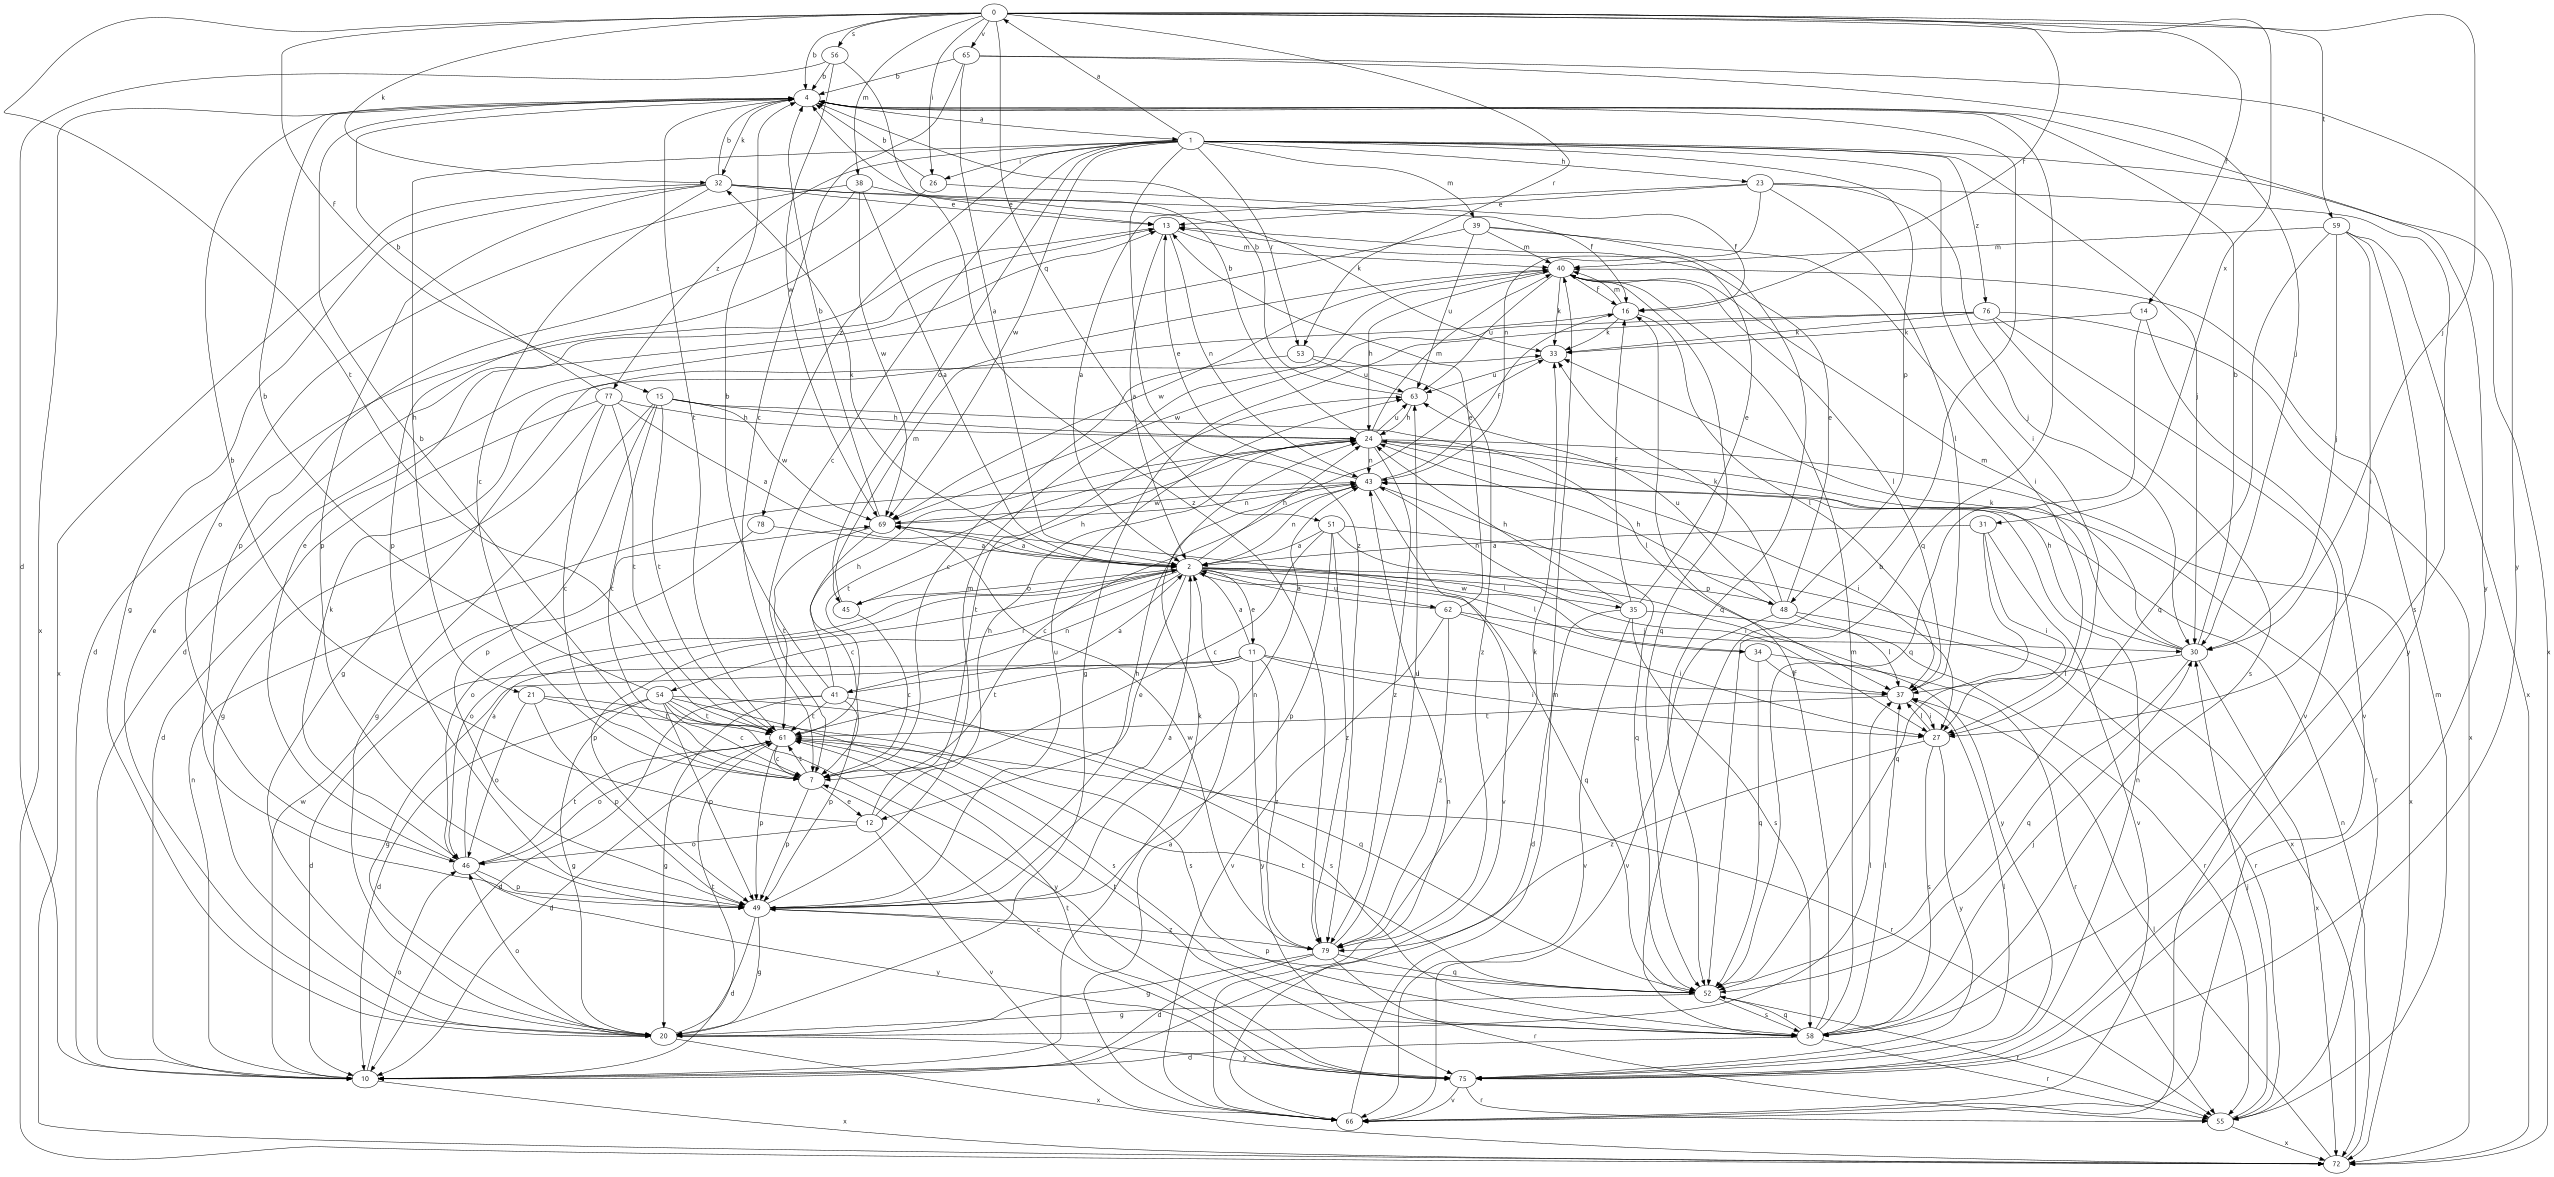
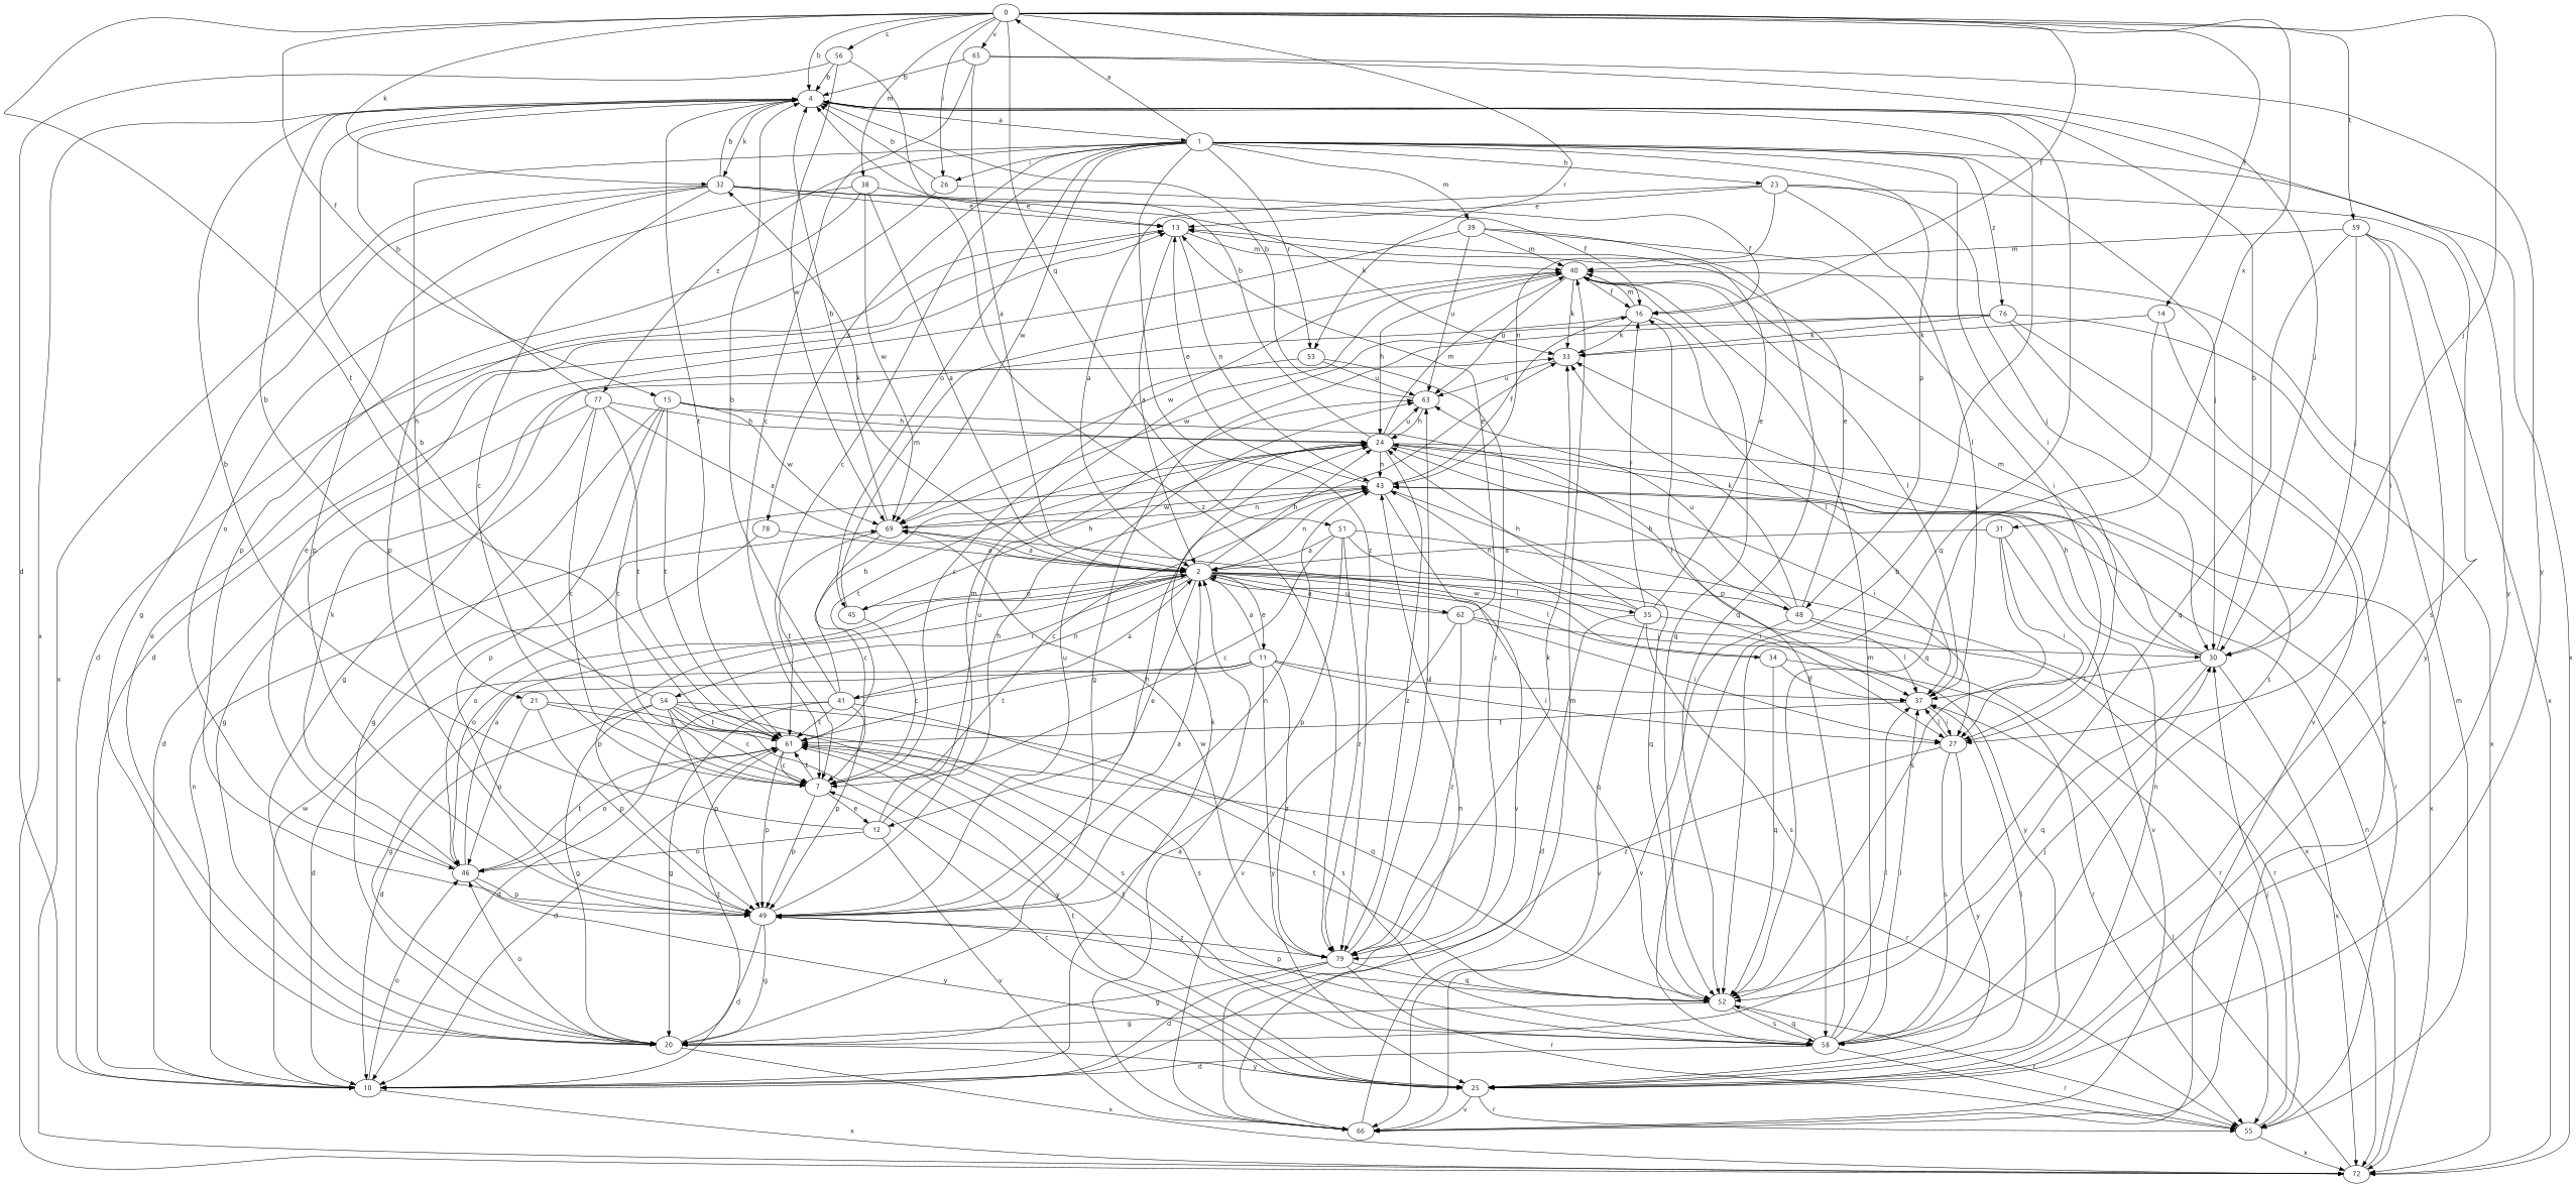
  strict digraph {
    fontname=Ubuntu
    node [fontname=Ubuntu]
    edge [fontname=Ubuntu]
    0
    4
    14
    15
    16
    26
    30
    32
    38
    51
    53
    56
    59
    61
    65
    n16 [label=31]
    1
    72
    52
-   75
+   75 [label=25]
    33
    66
    7
    69
    24
    49
    20
    37
    40
    13
    2
    46
    27
    79
    63
    10
    55
    21
    23
    39
    45
    48
    76
    77
    78
    12
    58
    43
    11
    34
    35
    41
    54
    62
    0 -> 4 [label=b]
    0 -> 14 [label=f]
    0 -> 15 [label=f]
    0 -> 16 [label=f]
    0 -> 26 [label=i]
    0 -> 30 [label=j]
    0 -> 32 [label=k]
    0 -> 38 [label=m]
    0 -> 51 [label=q]
    0 -> 53 [label=r]
    0 -> 56 [label=s]
    0 -> 59 [label=t]
    0 -> 61 [label=t]
    0 -> 65 [label=v]
    0 -> n16 [label=x]
    4 -> 32 [label=k]
    4 -> 61 [label=t]
    4 -> 1 [label=a]
    4 -> 72 [label=x]
    4 -> 52 [label=q]
    4 -> 75 [label=y]
    14 -> 52 [label=q]
    14 -> 33 [label=k]
    14 -> 66 [label=v]
    15 -> 61 [label=t]
    15 -> 7 [label=c]
    15 -> 69 [label=w]
    15 -> 24 [label=h]
    15 -> 49 [label=p]
    15 -> 20 [label=g]
    15 -> 37 [label=l]
    16 -> 33 [label=k]
    16 -> 20 [label=g]
    16 -> 37 [label=l]
    16 -> 40 [label=m]
    26 -> 4 [label=b]
    26 -> 16 [label=f]
    26 -> 49 [label=p]
    30 -> 4 [label=b]
    30 -> 72 [label=x]
    30 -> 52 [label=q]
    30 -> 33 [label=k]
    30 -> 24 [label=h]
    30 -> 37 [label=l]
    30 -> 40 [label=m]
    32 -> 4 [label=b]
    32 -> 16 [label=f]
    32 -> 72 [label=x]
    32 -> 33 [label=k]
    32 -> 7 [label=c]
    32 -> 49 [label=p]
    32 -> 20 [label=g]
    32 -> 13 [label=e]
    38 -> 69 [label=w]
    38 -> 49 [label=p]
    38 -> 13 [label=e]
    38 -> 2 [label=a]
    38 -> 46 [label=o]
    51 -> 72 [label=x]
    51 -> 7 [label=c]
    51 -> 49 [label=p]
    51 -> 2 [label=a]
    51 -> 27 [label=i]
    51 -> 79 [label=z]
    53 -> 7 [label=c]
    53 -> 79 [label=z]
    53 -> 63 [label=u]
    56 -> 4 [label=b]
    56 -> 69 [label=w]
    56 -> 79 [label=z]
    56 -> 10 [label=d]
    59 -> 30 [label=j]
    59 -> 72 [label=x]
    59 -> 52 [label=q]
    59 -> 75 [label=y]
    59 -> 40 [label=m]
    59 -> 27 [label=i]
    61 -> 7 [label=c]
    61 -> 49 [label=p]
    61 -> 46 [label=o]
    61 -> 10 [label=d]
    61 -> 55 [label=r]
    65 -> 4 [label=b]
    65 -> 30 [label=j]
    65 -> 75 [label=y]
    65 -> 7 [label=c]
    65 -> 2 [label=a]
-   n16 -> 52 [label=q]
+   n16 -> 52 [label=s]
    n16 -> 66 [label=v]
    n16 -> 2 [label=a]
    n16 -> 27 [label=i]
    1 -> 0 [label=a]
    1 -> 26 [label=i]
    1 -> 30 [label=j]
    1 -> 53 [label=r]
    1 -> 72 [label=x]
    1 -> 7 [label=c]
    1 -> 69 [label=w]
    1 -> 27 [label=i]
    1 -> 79 [label=z]
    1 -> 21 [label=h]
    1 -> 23 [label=h]
    1 -> 39 [label=m]
    1 -> 45 [label=o]
    1 -> 48 [label=p]
    1 -> 76 [label=z]
    1 -> 77 [label=z]
    1 -> 78 [label=z]
    72 -> 37 [label=l]
    72 -> 43 [label=n]
    52 -> 61 [label=t]
    52 -> 49 [label=p]
    52 -> 20 [label=g]
    52 -> 55 [label=r]
    52 -> 58 [label=s]
    75 -> 61 [label=t]
    75 -> 66 [label=v]
    75 -> 7 [label=c]
    75 -> 37 [label=l]
    75 -> 55 [label=r]
    75 -> 43 [label=n]
    33 -> 63 [label=u]
    66 -> 40 [label=m]
    66 -> 2 [label=a]
    66 -> 43 [label=n]
    7 -> 4 [label=b]
    7 -> 61 [label=t]
    7 -> 49 [label=p]
    7 -> 12 [label=e]
    69 -> 4 [label=b]
    69 -> 61 [label=t]
    69 -> 7 [label=c]
    69 -> 2 [label=a]
    69 -> 43 [label=n]
    24 -> 4 [label=b]
    24 -> 61 [label=t]
    24 -> 72 [label=x]
    24 -> 40 [label=m]
    24 -> 27 [label=i]
    24 -> 79 [label=z]
    24 -> 63 [label=u]
    24 -> 55 [label=r]
    24 -> 43 [label=n]
    49 -> 24 [label=h]
    49 -> 20 [label=g]
    49 -> 40 [label=m]
    49 -> 2 [label=a]
    49 -> 79 [label=z]
    49 -> 63 [label=u]
    49 -> 10 [label=d]
    49 -> 43 [label=n]
    20 -> 61 [label=t]
    20 -> 72 [label=x]
    20 -> 75 [label=y]
    20 -> 37 [label=l]
    20 -> 13 [label=e]
    20 -> 46 [label=o]
    37 -> 61 [label=t]
    37 -> 27 [label=i]
    40 -> 16 [label=f]
    40 -> 52 [label=q]
    40 -> 33 [label=k]
    40 -> 69 [label=w]
    40 -> 24 [label=h]
    40 -> 37 [label=l]
    40 -> 63 [label=u]
    13 -> 40 [label=m]
    13 -> 2 [label=a]
    13 -> 10 [label=d]
    13 -> 43 [label=n]
    2 -> 32 [label=k]
    2 -> 52 [label=q]
    2 -> 75 [label=y]
    2 -> 24 [label=h]
    2 -> 49 [label=p]
    2 -> 46 [label=o]
    2 -> 45 [label=o]
    2 -> 48 [label=p]
    2 -> 12 [label=e]
    2 -> 43 [label=n]
    2 -> 11 [label=e]
    2 -> 34 [label=l]
    2 -> 35 [label=l]
    2 -> 41 [label=n]
    2 -> 54 [label=r]
    2 -> 62 [label=u]
    46 -> 61 [label=t]
    46 -> 75 [label=y]
    46 -> 33 [label=k]
    46 -> 49 [label=p]
    46 -> 13 [label=e]
    46 -> 2 [label=a]
    27 -> 75 [label=y]
    27 -> 37 [label=l]
    27 -> 79 [label=z]
    27 -> 58 [label=s]
    79 -> 52 [label=q]
    79 -> 33 [label=k]
    79 -> 69 [label=w]
    79 -> 20 [label=g]
    79 -> 63 [label=u]
    79 -> 10 [label=d]
    79 -> 55 [label=r]
    63 -> 4 [label=b]
    63 -> 24 [label=h]
    10 -> 72 [label=x]
    10 -> 33 [label=k]
    10 -> 69 [label=w]
    10 -> 46 [label=o]
    10 -> 43 [label=n]
    55 -> 30 [label=j]
    55 -> 72 [label=x]
    55 -> 40 [label=m]
    21 -> 61 [label=t]
    21 -> 49 [label=p]
    21 -> 46 [label=o]
    21 -> 58 [label=s]
    23 -> 30 [label=j]
    23 -> 37 [label=l]
    23 -> 13 [label=e]
    23 -> 2 [label=a]
    23 -> 58 [label=s]
    23 -> 43 [label=n]
    39 -> 52 [label=q]
    39 -> 40 [label=m]
    39 -> 27 [label=i]
    39 -> 63 [label=u]
    39 -> 10 [label=d]
    45 -> 7 [label=c]
    45 -> 24 [label=h]
    45 -> 40 [label=m]
    48 -> 33 [label=k]
    48 -> 66 [label=v]
    48 -> 24 [label=h]
    48 -> 37 [label=l]
    48 -> 13 [label=e]
    48 -> 63 [label=u]
    48 -> 55 [label=r]
    76 -> 72 [label=x]
    76 -> 33 [label=k]
    76 -> 66 [label=v]
    76 -> 69 [label=w]
    76 -> 20 [label=g]
    76 -> 58 [label=s]
    77 -> 4 [label=b]
    77 -> 61 [label=t]
    77 -> 7 [label=c]
    77 -> 24 [label=h]
    77 -> 20 [label=g]
    77 -> 2 [label=a]
    77 -> 10 [label=d]
    78 -> 2 [label=a]
    78 -> 46 [label=o]
    12 -> 4 [label=b]
    12 -> 66 [label=v]
    12 -> 24 [label=h]
    12 -> 46 [label=o]
-   12 -> 63 [label=t]
+   12 -> 63 [label=u]
    58 -> 4 [label=b]
    58 -> 16 [label=f]
    58 -> 30 [label=j]
    58 -> 61 [label=t]
    58 -> 52 [label=q]
    58 -> 37 [label=l]
    58 -> 40 [label=m]
    58 -> 10 [label=d]
    58 -> 55 [label=r]
    43 -> 16 [label=f]
    43 -> 52 [label=q]
    43 -> 66 [label=v]
    43 -> 7 [label=c]
    43 -> 69 [label=w]
    43 -> 13 [label=e]
    11 -> 61 [label=t]
    11 -> 75 [label=y]
    11 -> 20 [label=g]
    11 -> 37 [label=l]
    11 -> 2 [label=a]
    11 -> 27 [label=i]
    11 -> 79 [label=z]
    11 -> 10 [label=d]
    34 -> 52 [label=q]
    34 -> 69 [label=w]
    34 -> 37 [label=l]
    34 -> 55 [label=r]
    35 -> 16 [label=f]
    35 -> 66 [label=v]
    35 -> 24 [label=h]
    35 -> 13 [label=e]
    35 -> 10 [label=d]
    35 -> 55 [label=r]
    35 -> 58 [label=s]
    35 -> 43 [label=n]
    41 -> 4 [label=b]
    41 -> 61 [label=t]
    41 -> 24 [label=h]
    41 -> 49 [label=p]
    41 -> 20 [label=g]
    41 -> 2 [label=a]
    41 -> 10 [label=d]
    41 -> 58 [label=s]
    54 -> 4 [label=b]
    54 -> 61 [label=t]
    54 -> 52 [label=q]
    54 -> 75 [label=y]
    54 -> 7 [label=c]
    54 -> 49 [label=p]
    54 -> 20 [label=g]
    54 -> 10 [label=d]
    54 -> 58 [label=s]
    62 -> 30 [label=j]
    62 -> 66 [label=v]
    62 -> 13 [label=e]
    62 -> 2 [label=a]
    62 -> 27 [label=i]
    62 -> 79 [label=z]
  }
